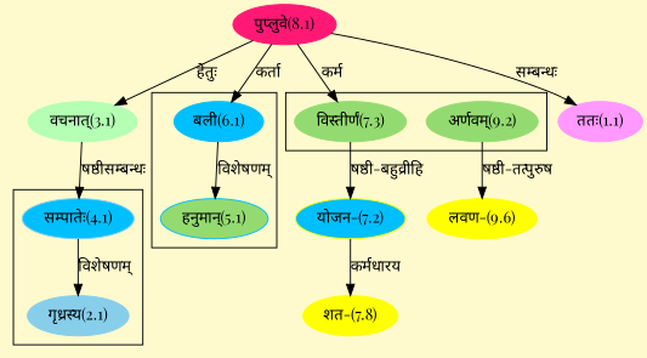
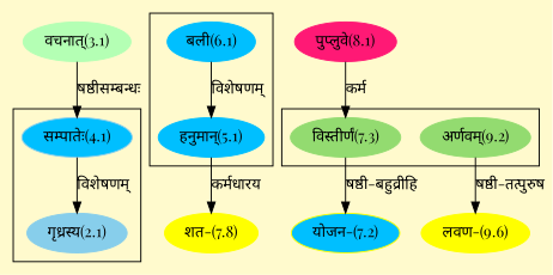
  digraph {
    bgcolor=lemonchiffon1
    compound=true
    fontname="Playfair Display"
    rankdir=BT
    node [color="#FFFF00" fontname="Playfair Display" style=filled]
    edge [dir=back fontname="Playfair Display"]
    n1 [color="#87CEEB" label="गृध्रस्य(2.1)"]
    n2 [color="#87CEEB" fillcolor="#00BFFF" label="सम्पातेः(4.1)"]
-   n3 [color="#00BFFF" label="हनुमान्(5.1)" fillcolor="#93DB70"]
+   n3 [color="#00BFFF" label="हनुमान्(5.1)"]
    n4 [color="#00BFFF" label="बली(6.1)"]
    n5 [color="#93DB70" label="अर्णवम्(9.2)"]
    n6 [color="#93DB70" label="विस्तीर्णं(7.3)"]
    n7 [color="#B4FFB4" label="वचनात्(3.1)"]
    n8 [color="#FF1975" label="पुप्लुवे(8.1)"]
-   n9 [color="#FF99FF" label="ततः(1.1)"]
    n10 [label="शत-(7.8)"]
    n11 [fillcolor="#00BFFF" label="योजन-(7.2)"]
    n12 [label="लवण-(9.6)"]
    subgraph cluster_1 {
      n1
      n2
    }
    subgraph cluster_2 {
      n3
      n4
    }
    subgraph cluster_3 {
      n5
      n6
    }
    n1 -> n2 [label="विशेषणम्"]
    n2 -> n7 [label="षष्ठीसम्बन्धः"]
    n3 -> n4 [label="विशेषणम्"]
-   n4 -> n8 [label="कर्ता"]
    n6 -> n8 [label="कर्म"]
-   n7 -> n8 [label="हेतुः"]
-   n9 -> n8 [label="सम्बन्धः"]
-   n10 -> n11 [label="कर्मधारय"]
+   n10 -> n3 [label="कर्मधारय"]
    n11 -> n6 [label="षष्ठी-बहुव्रीहि"]
    n12 -> n5 [label="षष्ठी-तत्पुरुष"]
  }
